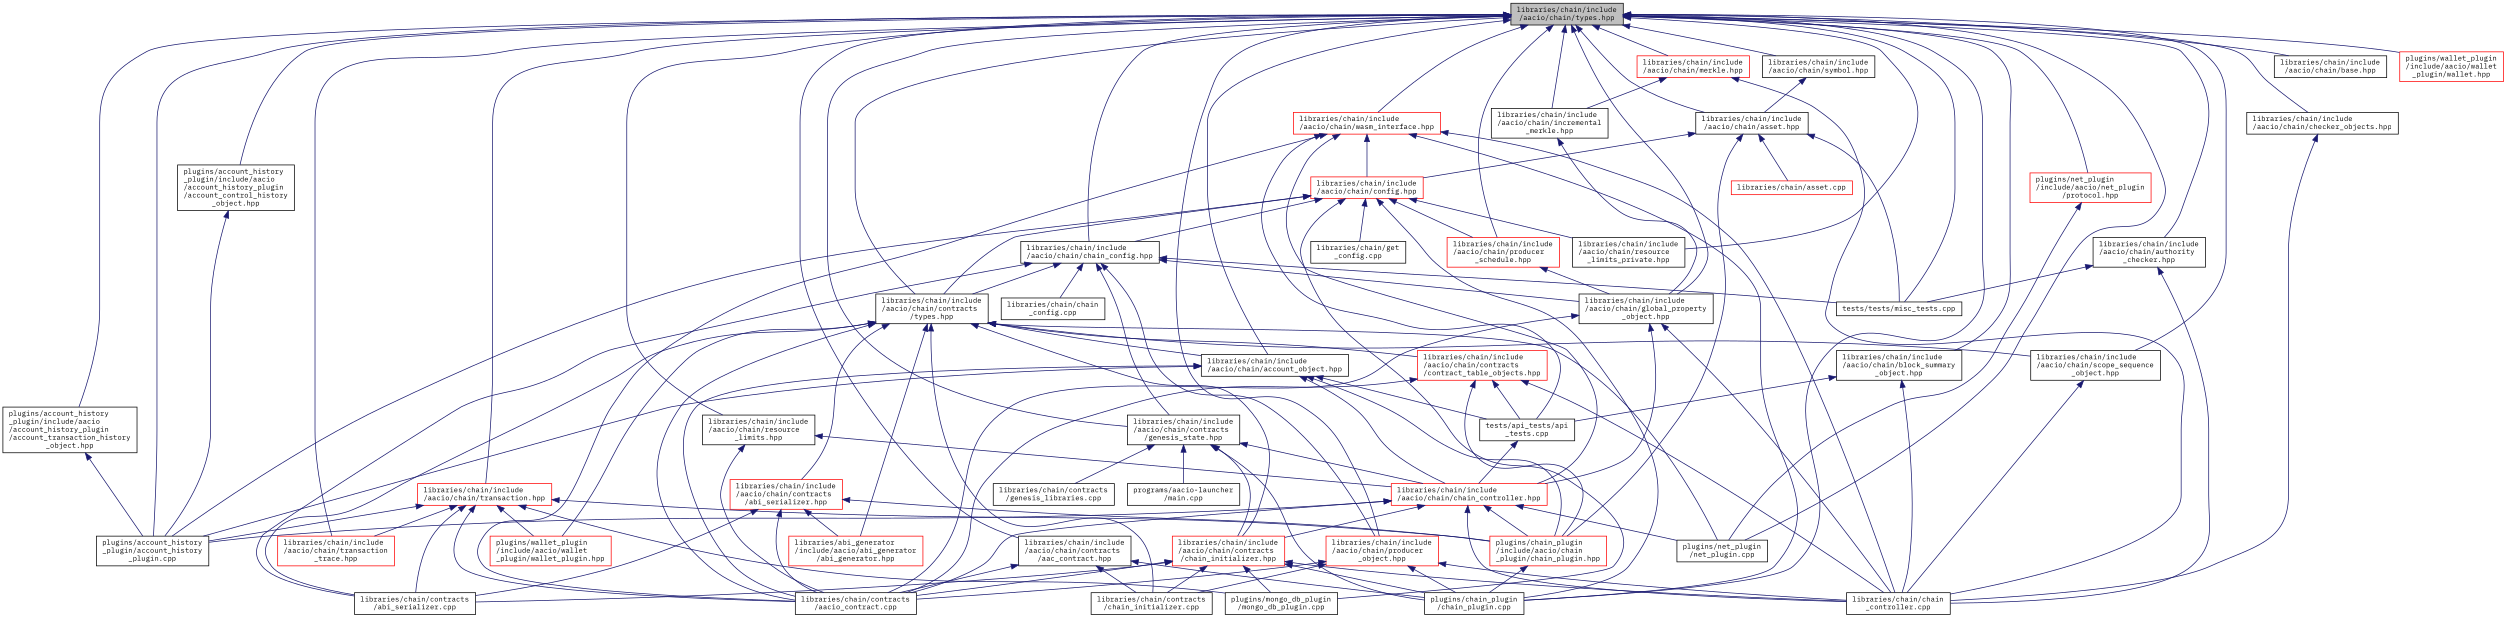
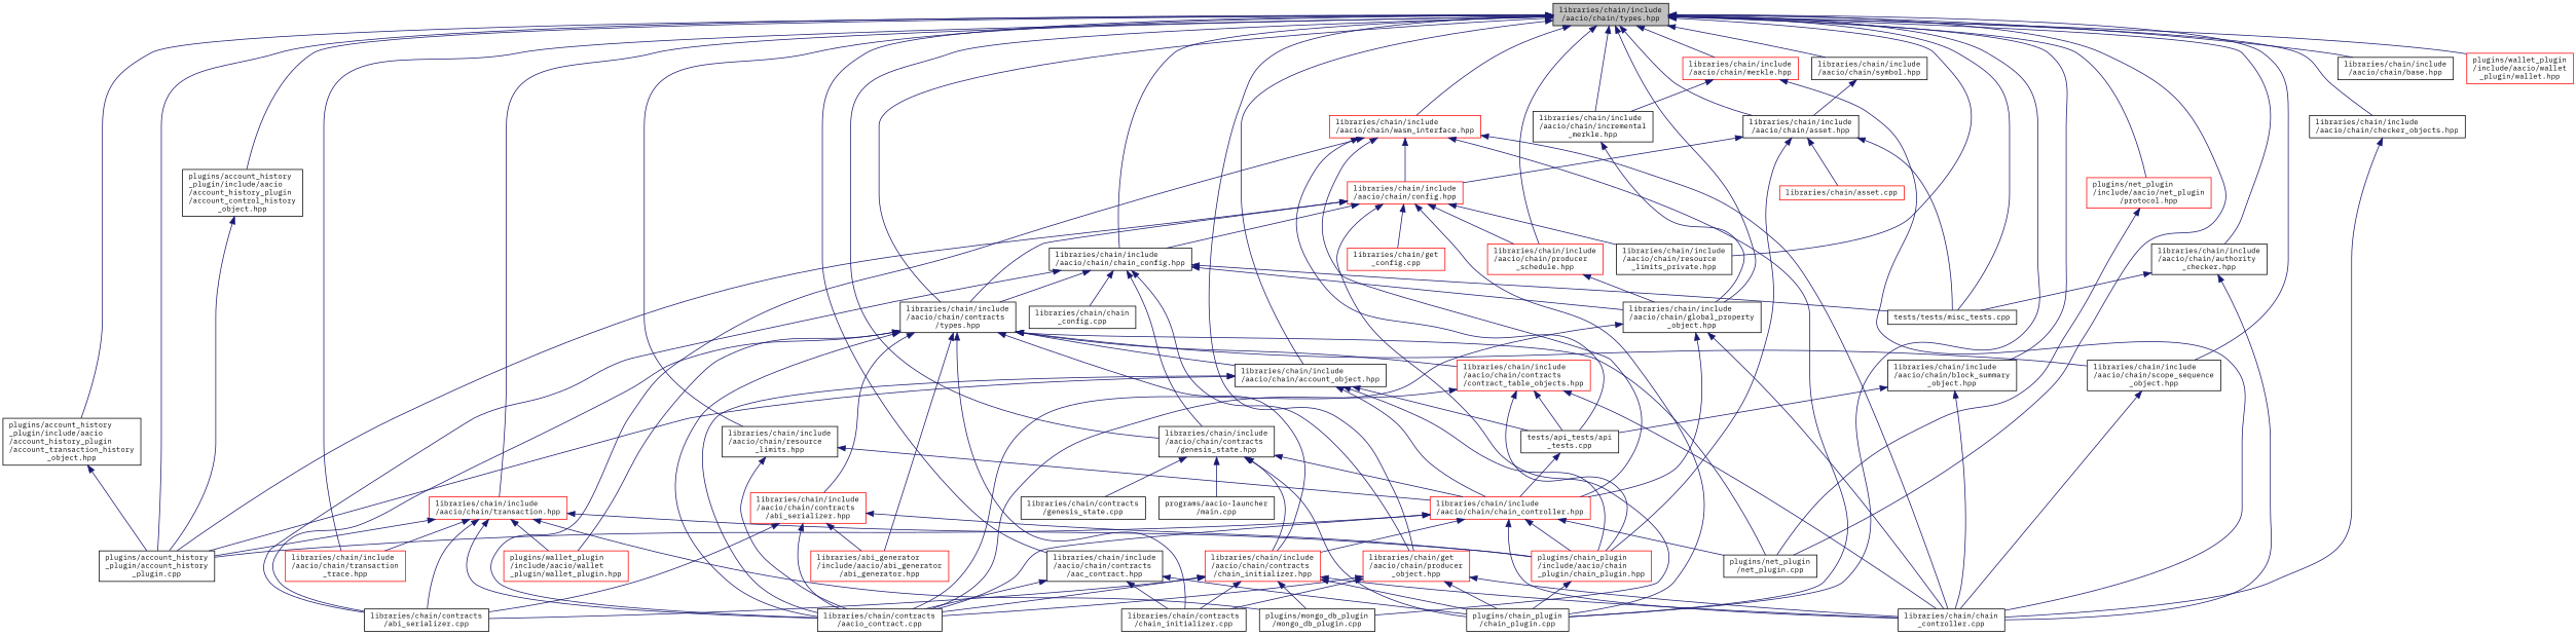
  digraph {
    fontname="IBM Plex Mono"
    node [color=black fillcolor=white fontname="IBM Plex Mono" fontsize=10 shape=record style=filled]
    edge [color=midnightblue dir=back fontname="IBM Plex Mono" fontsize=10 labelfontname=Helvetica labelfontsize=10 style=solid]
    n1 [fillcolor=grey75 fontcolor=black height=0.2 label="libraries/chain/include\l/aacio/chain/types.hpp" width=0.4]
    n2 [height=0.2 label="libraries/chain/include\l/aacio/chain/account_object.hpp" width=0.4]
    n3 [height=0.2 label="plugins/chain_plugin\l/chain_plugin.cpp" width=0.4]
    n4 [height=0.2 label="plugins/account_history\l_plugin/account_history\l_plugin.cpp" width=0.4]
    n5 [height=0.2 label="plugins/net_plugin\l/net_plugin.cpp" width=0.4]
    n6 [height=0.2 label="libraries/chain/include\l/aacio/chain/checker_objects.hpp" width=0.4]
    n7 [height=0.2 label="libraries/chain/include\l/aacio/chain/asset.hpp" width=0.4]
    n8 [height=0.2 label="libraries/chain/include\l/aacio/chain/chain_config.hpp" width=0.4]
    n9 [height=0.2 label="libraries/chain/include\l/aacio/chain/contracts\l/genesis_state.hpp" width=0.4]
    n10 [height=0.2 label="libraries/chain/include\l/aacio/chain/contracts\l/types.hpp" width=0.4]
    n11 [height=0.2 label="libraries/chain/include\l/aacio/chain/scope_sequence\l_object.hpp" width=0.4]
    n12 [height=0.2 label="libraries/chain/include\l/aacio/chain/global_property\l_object.hpp" width=0.4]
-   n13 [color=red height=0.2 label="libraries/chain/include\l/aacio/chain/producer\l_object.hpp" width=0.4]
+   n13 [color=red height=0.2 label="libraries/chain/get\l/aacio/chain/producer\l_object.hpp" width=0.4]
    n14 [height=0.2 label="tests/tests/misc_tests.cpp" width=0.4]
    n15 [color=red height=0.2 label="libraries/chain/include\l/aacio/chain/producer\l_schedule.hpp" width=0.4]
    n16 [height=0.2 label="libraries/chain/include\l/aacio/chain/resource\l_limits_private.hpp" width=0.4]
    n17 [height=0.2 label="libraries/chain/include\l/aacio/chain/authority\l_checker.hpp" width=0.4]
    n18 [height=0.2 label="libraries/chain/include\l/aacio/chain/base.hpp" width=0.4]
    n19 [height=0.2 label="libraries/chain/include\l/aacio/chain/block_summary\l_object.hpp" width=0.4]
    n20 [height=0.2 label="libraries/chain/include\l/aacio/chain/contracts\l/aac_contract.hpp" width=0.4]
    n21 [height=0.2 label="libraries/chain/include\l/aacio/chain/incremental\l_merkle.hpp" width=0.4]
    n22 [color=red height=0.2 label="libraries/chain/include\l/aacio/chain/merkle.hpp" width=0.4]
    n23 [height=0.2 label="libraries/chain/include\l/aacio/chain/resource\l_limits.hpp" width=0.4]
    n24 [height=0.2 label="libraries/chain/include\l/aacio/chain/symbol.hpp" width=0.4]
    n25 [color=red height=0.2 label="libraries/chain/include\l/aacio/chain/transaction.hpp" width=0.4]
    n26 [color=red height=0.2 label="libraries/chain/include\l/aacio/chain/transaction\l_trace.hpp" width=0.4]
    n27 [color=red height=0.2 label="libraries/chain/include\l/aacio/chain/wasm_interface.hpp" width=0.4]
    n28 [height=0.2 label="plugins/account_history\l_plugin/include/aacio\l/account_history_plugin\l/account_control_history\l_object.hpp" width=0.4]
    n29 [height=0.2 label="plugins/account_history\l_plugin/include/aacio\l/account_history_plugin\l/account_transaction_history\l_object.hpp" width=0.4]
    n30 [color=red height=0.2 label="plugins/net_plugin\l/include/aacio/net_plugin\l/protocol.hpp" width=0.4]
    n31 [color=red height=0.2 label="plugins/wallet_plugin\l/include/aacio/wallet\l_plugin/wallet.hpp" width=0.4]
-   n32 [height=0.2 label="libraries/chain/get\l_config.cpp" width=0.4]
+   n32 [color=red height=0.2 label="libraries/chain/get\l_config.cpp" width=0.4]
    n33 [height=0.2 label="libraries/chain/contracts\l/aacio_contract.cpp" width=0.4]
    n34 [color=red height=0.2 label="libraries/chain/include\l/aacio/chain/chain_controller.hpp" width=0.4]
    n35 [color=red height=0.2 label="plugins/chain_plugin\l/include/aacio/chain\l_plugin/chain_plugin.hpp" width=0.4]
    n36 [height=0.2 label="tests/api_tests/api\l_tests.cpp" width=0.4]
    n37 [height=0.2 label="plugins/mongo_db_plugin\l/mongo_db_plugin.cpp" width=0.4]
    n38 [height=0.2 label="libraries/chain/chain\l_controller.cpp" width=0.4]
    n39 [color=red height=0.2 label="libraries/chain/asset.cpp" width=0.4]
    n40 [color=red height=0.2 label="libraries/chain/include\l/aacio/chain/config.hpp" width=0.4]
    n41 [height=0.2 label="libraries/chain/contracts\l/abi_serializer.cpp" width=0.4]
    n42 [height=0.2 label="libraries/chain/chain\l_config.cpp" width=0.4]
    n43 [color=red height=0.2 label="libraries/chain/include\l/aacio/chain/contracts\l/chain_initializer.hpp" width=0.4]
-   n44 [height=0.2 label="libraries/chain/contracts\l/genesis_libraries.cpp" width=0.4]
+   n44 [height=0.2 label="libraries/chain/contracts\l/genesis_state.cpp" width=0.4]
    n45 [height=0.2 label="programs/aacio-launcher\l/main.cpp" width=0.4]
    n46 [height=0.2 label="libraries/chain/contracts\l/chain_initializer.cpp" width=0.4]
    n47 [color=red height=0.2 label="libraries/abi_generator\l/include/aacio/abi_generator\l/abi_generator.hpp" width=0.4]
    n48 [color=red height=0.2 label="libraries/chain/include\l/aacio/chain/contracts\l/abi_serializer.hpp" width=0.4]
    n49 [color=red height=0.2 label="libraries/chain/include\l/aacio/chain/contracts\l/contract_table_objects.hpp" width=0.4]
    n50 [color=red height=0.2 label="plugins/wallet_plugin\l/include/aacio/wallet\l_plugin/wallet_plugin.hpp" width=0.4]
    n1 -> n2
    n1 -> n3
    n1 -> n4
    n1 -> n5
    n1 -> n6
    n1 -> n7
    n1 -> n8
    n1 -> n9
    n1 -> n10
    n1 -> n11
    n1 -> n12
    n1 -> n13
    n1 -> n14
    n1 -> n15
    n1 -> n16
    n1 -> n17
    n1 -> n18
    n1 -> n19
    n1 -> n20
    n1 -> n21
    n1 -> n22
    n1 -> n23
    n1 -> n24
    n1 -> n25
    n1 -> n26
    n1 -> n27
    n1 -> n28
    n1 -> n29
    n1 -> n30
    n1 -> n31
    n2 -> n4
    n2 -> n33
    n2 -> n34
    n2 -> n35
    n2 -> n36
    n6 -> n38
    n7 -> n14
    n7 -> n35
    n7 -> n39
    n7 -> n40
    n8 -> n9
    n8 -> n10
    n8 -> n12
    n8 -> n13
    n8 -> n14
    n8 -> n41
    n8 -> n42
    n9 -> n3
    n9 -> n34
    n9 -> n43
    n9 -> n44
    n9 -> n45
    n10 -> n2
    n10 -> n5
    n10 -> n11
    n10 -> n33
    n10 -> n41
    n10 -> n43
    n10 -> n46
    n10 -> n47
    n10 -> n48
    n10 -> n49
    n10 -> n50
    n11 -> n38
    n12 -> n33
    n12 -> n34
    n12 -> n38
    n13 -> n3
    n13 -> n33
    n13 -> n38
    n13 -> n46
    n15 -> n12
    n17 -> n14
    n17 -> n38
    n19 -> n36
    n19 -> n38
    n20 -> n3
    n20 -> n33
    n20 -> n46
    n21 -> n12
    n22 -> n21
    n22 -> n38
    n23 -> n33
    n23 -> n34
    n24 -> n7
    n25 -> n4
    n25 -> n26
    n25 -> n33
    n25 -> n35
    n25 -> n37
    n25 -> n41
    n25 -> n50
    n27 -> n3
    n27 -> n33
    n27 -> n34
    n27 -> n36
    n27 -> n38
    n27 -> n40
    n28 -> n4
    n29 -> n4
    n30 -> n5
    n34 -> n4
    n34 -> n5
    n34 -> n33
    n34 -> n35
    n34 -> n38
    n34 -> n43
    n35 -> n3
    n36 -> n34
    n40 -> n3
    n40 -> n4
    n40 -> n8
    n40 -> n10
    n40 -> n15
    n40 -> n16
    n40 -> n32
    n40 -> n37
    n43 -> n3
    n43 -> n33
    n43 -> n37
    n43 -> n38
    n43 -> n41
    n43 -> n46
    n48 -> n33
    n48 -> n35
    n48 -> n41
    n48 -> n47
    n49 -> n33
    n49 -> n35
    n49 -> n36
    n49 -> n38
  }
